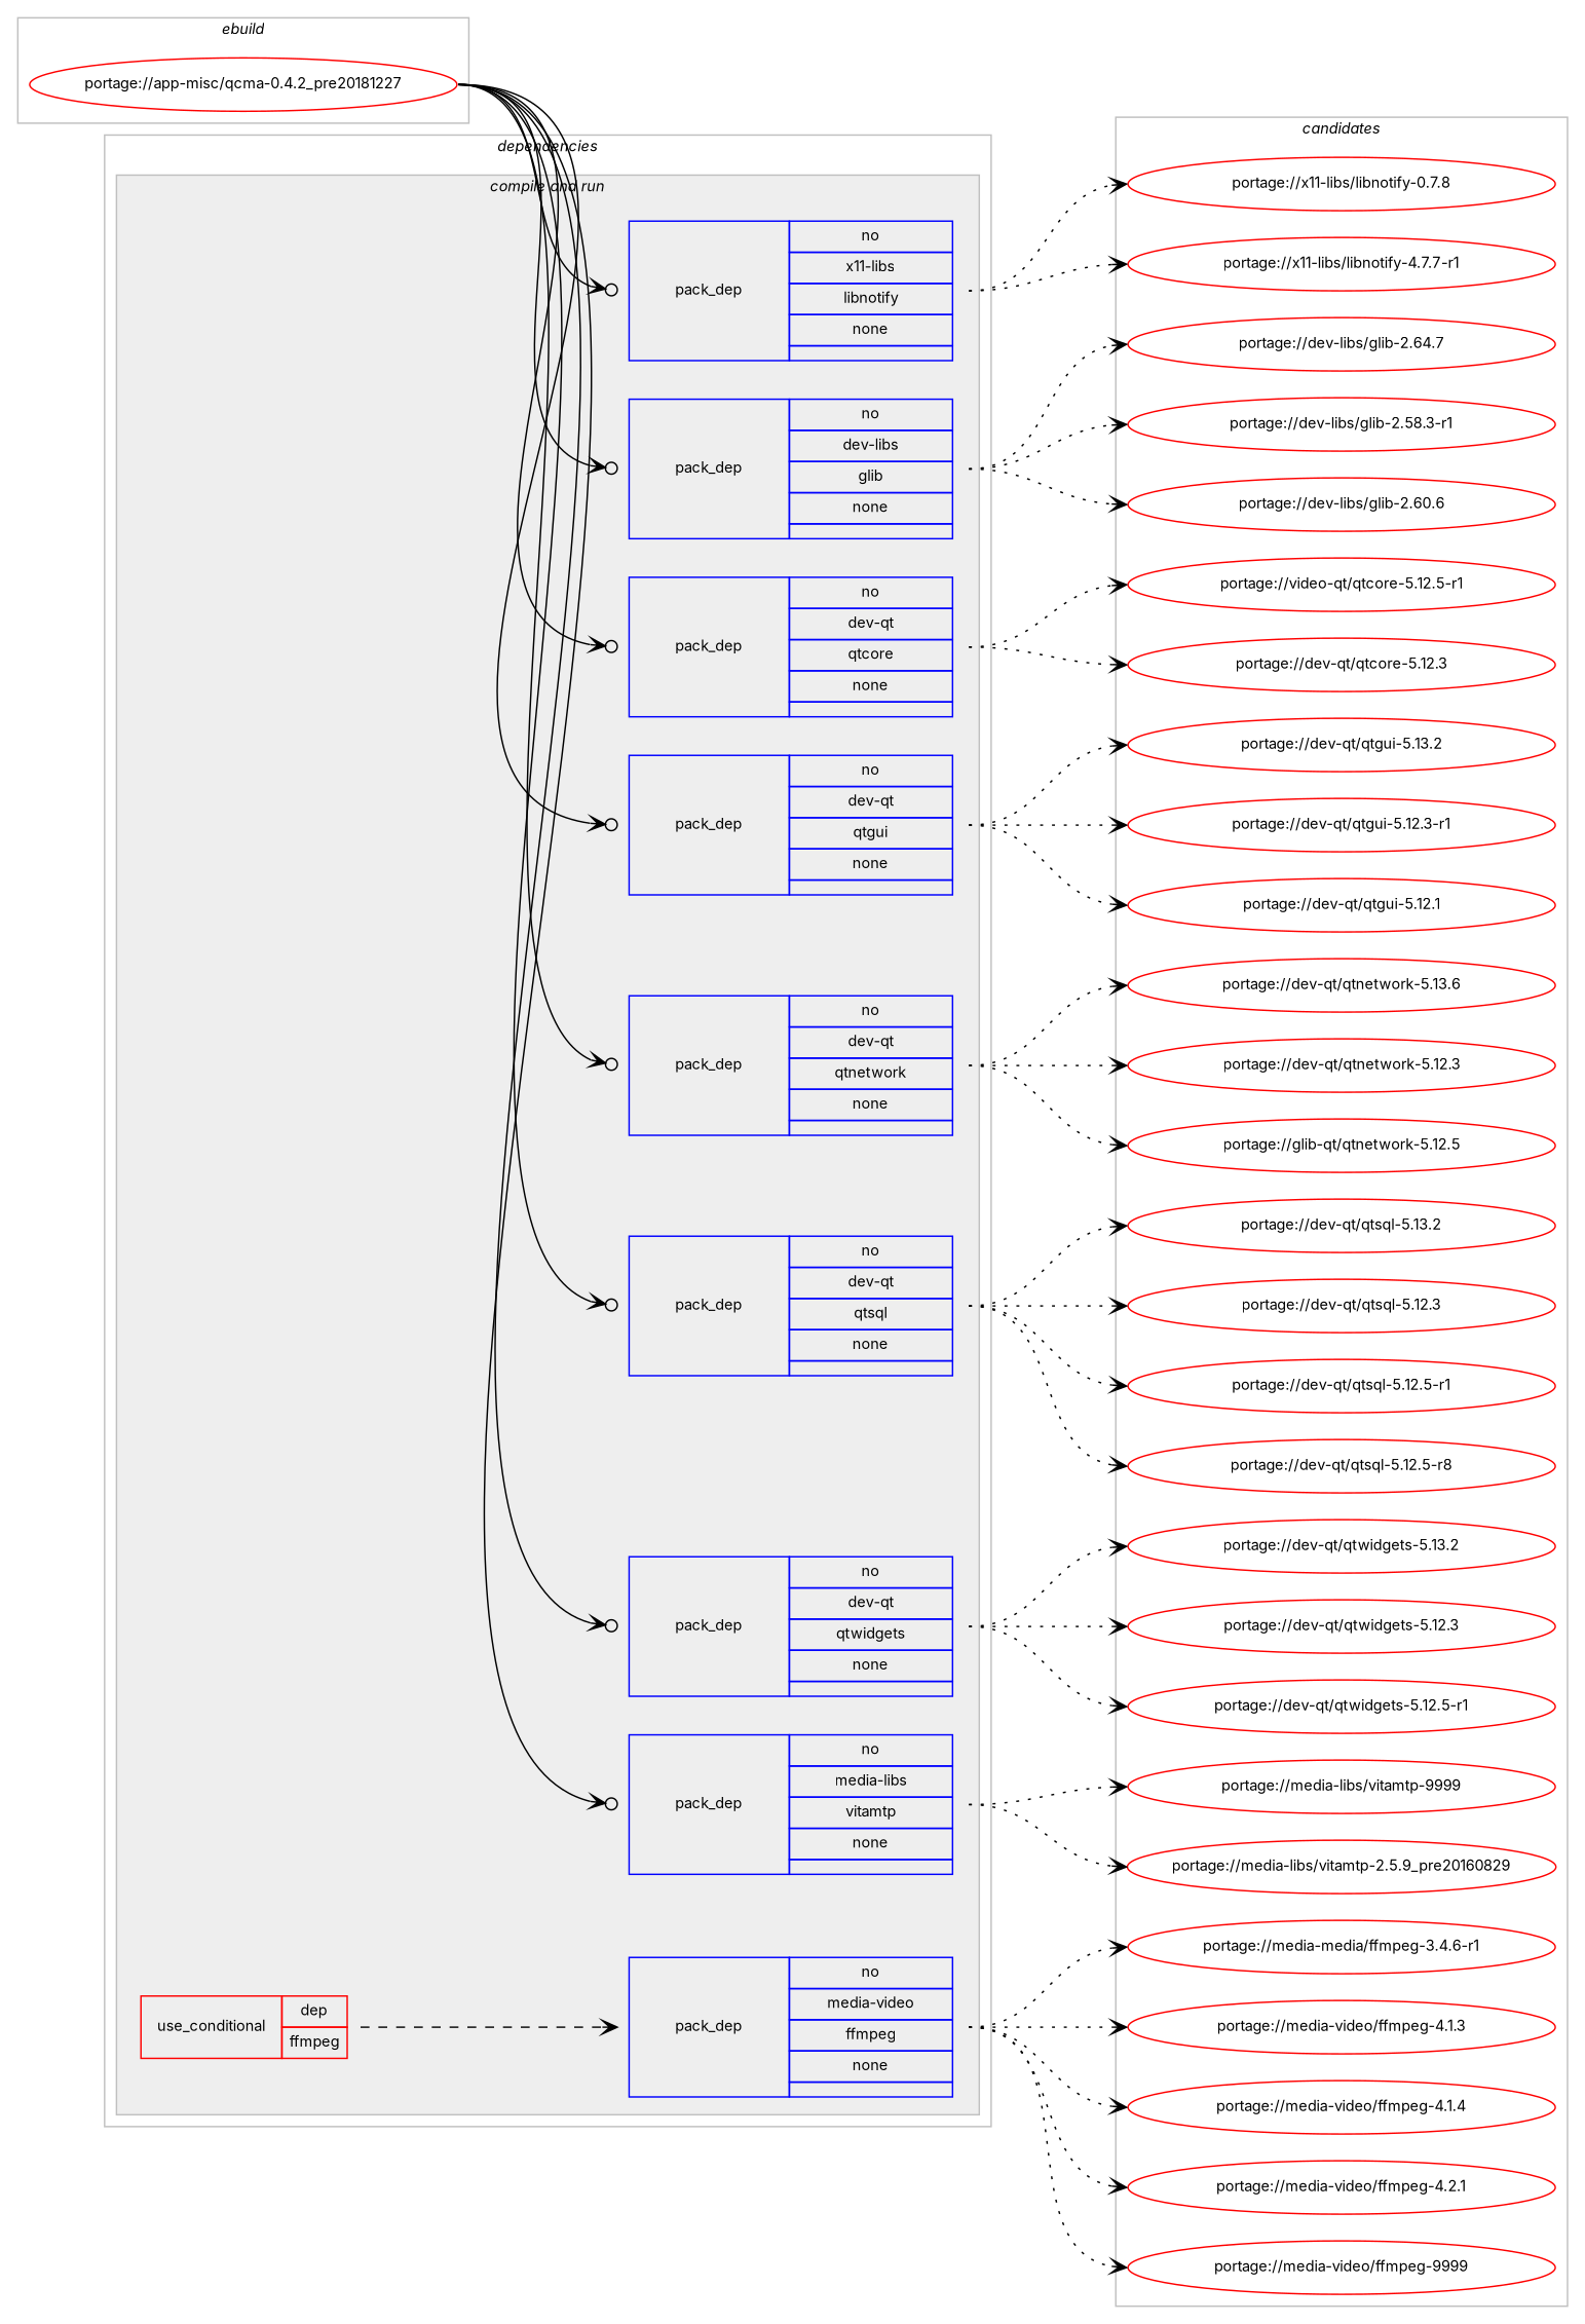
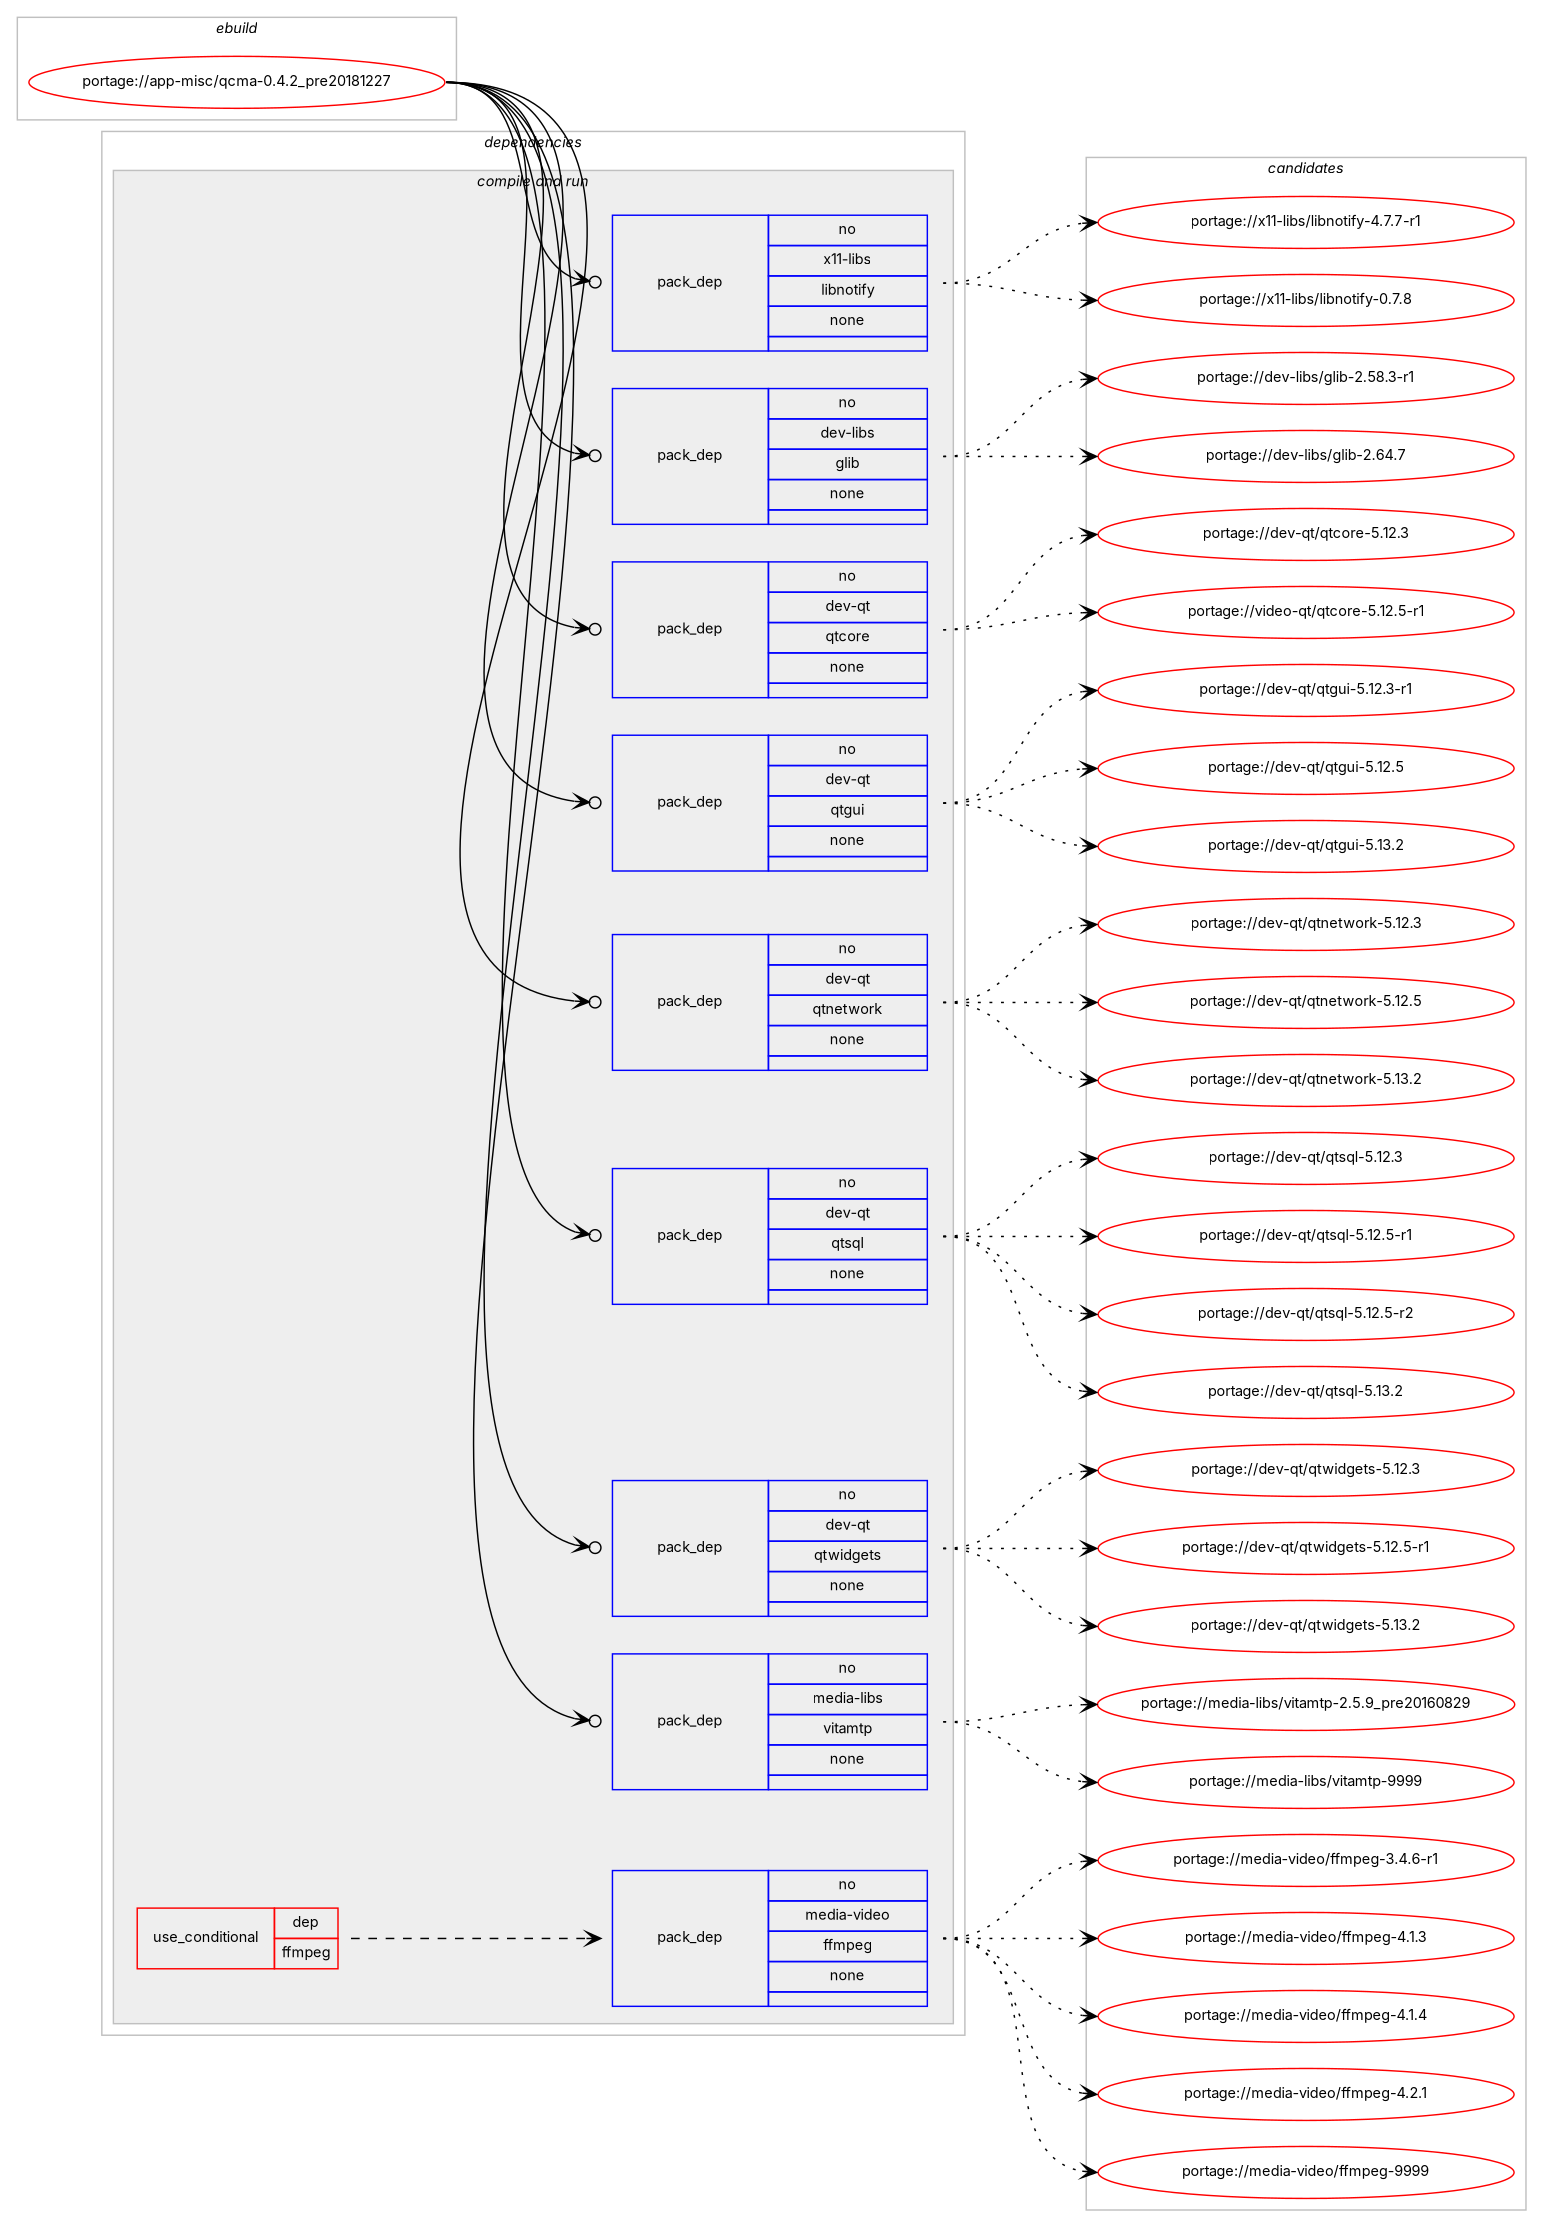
  digraph {
    compound=true
    concentrate=true
    fontname=Inter
    fontsize=10
    newrank=true
    rankdir=LR
    ranksep=1.5
    node [color=red fontname=Inter fontsize=10]
    edge [arrowhead=vee fontname=Inter headport=w style=dotted tailport=e weight=100]
    n1 [label="portage://app-misc/qcma-0.4.2_pre20181227" width=4]
    n2 [color=blue label=<<TABLE BORDER="0" CELLBORDER="1" CELLSPACING="0" CELLPADDING="4" WIDTH="220"><TR><TD ROWSPAN="6" CELLPADDING="30">pack_dep</TD></TR><TR><TD WIDTH="110">no</TD></TR><TR><TD>media-video</TD></TR><TR><TD>ffmpeg</TD></TR><TR><TD>none</TD></TR><TR><TD></TD></TR></TABLE>> shape=none]
    n3 [label=<<TABLE BORDER="0" CELLBORDER="1" CELLSPACING="0" CELLPADDING="4"><TR><TD ROWSPAN="3" CELLPADDING="10">use_conditional</TD></TR><TR><TD>dep</TD></TR><TR><TD>ffmpeg</TD></TR></TABLE>> shape=none]
    n4 [color=blue label=<<TABLE BORDER="0" CELLBORDER="1" CELLSPACING="0" CELLPADDING="4" WIDTH="220"><TR><TD ROWSPAN="6" CELLPADDING="30">pack_dep</TD></TR><TR><TD WIDTH="110">no</TD></TR><TR><TD>dev-libs</TD></TR><TR><TD>glib</TD></TR><TR><TD>none</TD></TR><TR><TD></TD></TR></TABLE>> shape=none]
    n5 [color=blue label=<<TABLE BORDER="0" CELLBORDER="1" CELLSPACING="0" CELLPADDING="4" WIDTH="220"><TR><TD ROWSPAN="6" CELLPADDING="30">pack_dep</TD></TR><TR><TD WIDTH="110">no</TD></TR><TR><TD>dev-qt</TD></TR><TR><TD>qtcore</TD></TR><TR><TD>none</TD></TR><TR><TD></TD></TR></TABLE>> shape=none]
    n6 [color=blue label=<<TABLE BORDER="0" CELLBORDER="1" CELLSPACING="0" CELLPADDING="4" WIDTH="220"><TR><TD ROWSPAN="6" CELLPADDING="30">pack_dep</TD></TR><TR><TD WIDTH="110">no</TD></TR><TR><TD>dev-qt</TD></TR><TR><TD>qtgui</TD></TR><TR><TD>none</TD></TR><TR><TD></TD></TR></TABLE>> shape=none]
    n7 [color=blue label=<<TABLE BORDER="0" CELLBORDER="1" CELLSPACING="0" CELLPADDING="4" WIDTH="220"><TR><TD ROWSPAN="6" CELLPADDING="30">pack_dep</TD></TR><TR><TD WIDTH="110">no</TD></TR><TR><TD>dev-qt</TD></TR><TR><TD>qtnetwork</TD></TR><TR><TD>none</TD></TR><TR><TD></TD></TR></TABLE>> shape=none]
    n8 [color=blue label=<<TABLE BORDER="0" CELLBORDER="1" CELLSPACING="0" CELLPADDING="4" WIDTH="220"><TR><TD ROWSPAN="6" CELLPADDING="30">pack_dep</TD></TR><TR><TD WIDTH="110">no</TD></TR><TR><TD>dev-qt</TD></TR><TR><TD>qtsql</TD></TR><TR><TD>none</TD></TR><TR><TD></TD></TR></TABLE>> shape=none]
    n9 [color=blue label=<<TABLE BORDER="0" CELLBORDER="1" CELLSPACING="0" CELLPADDING="4" WIDTH="220"><TR><TD ROWSPAN="6" CELLPADDING="30">pack_dep</TD></TR><TR><TD WIDTH="110">no</TD></TR><TR><TD>dev-qt</TD></TR><TR><TD>qtwidgets</TD></TR><TR><TD>none</TD></TR><TR><TD></TD></TR></TABLE>> shape=none]
    n10 [color=blue label=<<TABLE BORDER="0" CELLBORDER="1" CELLSPACING="0" CELLPADDING="4" WIDTH="220"><TR><TD ROWSPAN="6" CELLPADDING="30">pack_dep</TD></TR><TR><TD WIDTH="110">no</TD></TR><TR><TD>media-libs</TD></TR><TR><TD>vitamtp</TD></TR><TR><TD>none</TD></TR><TR><TD></TD></TR></TABLE>> shape=none]
    n11 [color=blue label=<<TABLE BORDER="0" CELLBORDER="1" CELLSPACING="0" CELLPADDING="4" WIDTH="220"><TR><TD ROWSPAN="6" CELLPADDING="30">pack_dep</TD></TR><TR><TD WIDTH="110">no</TD></TR><TR><TD>x11-libs</TD></TR><TR><TD>libnotify</TD></TR><TR><TD>none</TD></TR><TR><TD></TD></TR></TABLE>> shape=none]
-   n12 [label="portage://media-media/ffmpeg-3.4.6-r1" width=4]
+   n12 [label="portage://media-video/ffmpeg-3.4.6-r1" width=4]
    n13 [label="portage://media-video/ffmpeg-4.1.3" width=4]
    n14 [label="portage://media-video/ffmpeg-4.1.4" width=4]
    n15 [label="portage://media-video/ffmpeg-4.2.1" width=4]
    n16 [label="portage://media-video/ffmpeg-9999" width=4]
    n17 [label="portage://dev-libs/glib-2.58.3-r1" width=4]
-   n18 [label="portage://dev-libs/glib-2.60.6" width=4]
    n19 [label="portage://dev-libs/glib-2.64.7" width=4]
    n20 [label="portage://dev-qt/qtcore-5.12.3" width=4]
    n21 [label="portage://video-qt/qtcore-5.12.5-r1" width=4]
    n22 [label="portage://dev-qt/qtgui-5.12.3-r1" width=4]
-   n23 [label="portage://dev-qt/qtgui-5.12.1" width=4]
+   n23 [label="portage://dev-qt/qtgui-5.12.5" width=4]
    n24 [label="portage://dev-qt/qtgui-5.13.2" width=4]
    n25 [label="portage://dev-qt/qtnetwork-5.12.3" width=4]
-   n26 [label="portage://glib-qt/qtnetwork-5.12.5" width=4]
-   n27 [label="portage://dev-qt/qtnetwork-5.13.6" width=4]
+   n26 [label="portage://dev-qt/qtnetwork-5.12.5" width=4]
+   n27 [label="portage://dev-qt/qtnetwork-5.13.2" width=4]
    n28 [label="portage://dev-qt/qtsql-5.12.3" width=4]
    n29 [label="portage://dev-qt/qtsql-5.12.5-r1" width=4]
-   n30 [label="portage://dev-qt/qtsql-5.12.5-r8" width=4]
+   n30 [label="portage://dev-qt/qtsql-5.12.5-r2" width=4]
    n31 [label="portage://dev-qt/qtsql-5.13.2" width=4]
    n32 [label="portage://dev-qt/qtwidgets-5.12.3" width=4]
    n33 [label="portage://dev-qt/qtwidgets-5.12.5-r1" width=4]
    n34 [label="portage://dev-qt/qtwidgets-5.13.2" width=4]
    n35 [label="portage://media-libs/vitamtp-2.5.9_pre20160829" width=4]
    n36 [label="portage://media-libs/vitamtp-9999" width=4]
    n37 [label="portage://x11-libs/libnotify-4.7.7-r1" width=4]
    n38 [label="portage://x11-libs/libnotify-0.7.8" width=4]
    subgraph cluster_1 {
      color=gray
      label=<<i>ebuild</i>>
      rank=same
      n1
    }
    subgraph cluster_2 {
      color=gray
      label=<<i>dependencies</i>>
      subgraph cluster_3 {
        color=gray
        fillcolor="#eeeeee"
        label=<<i>compile</i>>
        style=filled
      }
      subgraph cluster_4 {
        color=gray
        fillcolor="#eeeeee"
        label=<<i>compile and run</i>>
        style=filled
        subgraph sub_5 {
          color=gray
          fillcolor="#eeeeee"
          label=<<i>compile and run</i>>
          style=filled
          n3
          subgraph sub_6 {
            color=gray
            fillcolor="#eeeeee"
            label=<<i>compile and run</i>>
            style=filled
            n2
          }
        }
        subgraph sub_7 {
          color=gray
          fillcolor="#eeeeee"
          label=<<i>compile and run</i>>
          style=filled
          n4
        }
        subgraph sub_8 {
          color=gray
          fillcolor="#eeeeee"
          label=<<i>compile and run</i>>
          style=filled
          n5
        }
        subgraph sub_9 {
          color=gray
          fillcolor="#eeeeee"
          label=<<i>compile and run</i>>
          style=filled
          n6
        }
        subgraph sub_10 {
          color=gray
          fillcolor="#eeeeee"
          label=<<i>compile and run</i>>
          style=filled
          n7
        }
        subgraph sub_11 {
          color=gray
          fillcolor="#eeeeee"
          label=<<i>compile and run</i>>
          style=filled
          n8
        }
        subgraph sub_12 {
          color=gray
          fillcolor="#eeeeee"
          label=<<i>compile and run</i>>
          style=filled
          n9
        }
        subgraph sub_13 {
          color=gray
          fillcolor="#eeeeee"
          label=<<i>compile and run</i>>
          style=filled
          n10
        }
        subgraph sub_14 {
          color=gray
          fillcolor="#eeeeee"
          label=<<i>compile and run</i>>
          style=filled
          n11
        }
      }
      subgraph cluster_15 {
        color=gray
        fillcolor="#eeeeee"
        label=<<i>run</i>>
        style=filled
      }
    }
    subgraph cluster_16 {
      color=gray
      label=<<i>candidates</i>>
      rank=same
      subgraph sub_17 {
        color=black
        label=<<i>candidates</i>>
        nodesep=1
        rank=same
        n12
        n13
        n14
        n15
        n16
      }
      subgraph sub_18 {
        color=black
        label=<<i>candidates</i>>
        nodesep=1
        rank=same
        n17
-       n18
        n19
      }
      subgraph sub_19 {
        color=black
        label=<<i>candidates</i>>
        nodesep=1
        rank=same
        n20
        n21
      }
      subgraph sub_20 {
        color=black
        label=<<i>candidates</i>>
        nodesep=1
        rank=same
        n22
        n23
        n24
      }
      subgraph sub_21 {
        color=black
        label=<<i>candidates</i>>
        nodesep=1
        rank=same
        n25
        n26
        n27
      }
      subgraph sub_22 {
        color=black
        label=<<i>candidates</i>>
        nodesep=1
        rank=same
        n28
        n29
        n30
        n31
      }
      subgraph sub_23 {
        color=black
        label=<<i>candidates</i>>
        nodesep=1
        rank=same
        n32
        n33
        n34
      }
      subgraph sub_24 {
        color=black
        label=<<i>candidates</i>>
        nodesep=1
        rank=same
        n35
        n36
      }
      subgraph sub_25 {
        color=black
        label=<<i>candidates</i>>
        nodesep=1
        rank=same
        n37
        n38
      }
    }
    n1 -> n4 [arrowhead=odotvee style=solid weight=20]
    n1 -> n5 [arrowhead=odotvee style=solid weight=20]
    n1 -> n6 [arrowhead=odotvee style=solid weight=20]
    n1 -> n7 [arrowhead=odotvee style=solid weight=20]
    n1 -> n8 [arrowhead=odotvee style=solid weight=20]
    n1 -> n9 [arrowhead=odotvee style=solid weight=20]
    n1 -> n10 [arrowhead=odotvee style=solid weight=20]
    n1 -> n11 [arrowhead=odotvee style=solid weight=20]
    n2 -> n12
    n2 -> n13
    n2 -> n14
    n2 -> n15
    n2 -> n16
    n3 -> n2 [style=dashed weight=20]
    n4 -> n17
-   n4 -> n18
    n4 -> n19
    n5 -> n20
    n5 -> n21
    n6 -> n22
    n6 -> n23
    n6 -> n24
    n7 -> n25
    n7 -> n26
    n7 -> n27
    n8 -> n28
    n8 -> n29
    n8 -> n30
    n8 -> n31
    n9 -> n32
    n9 -> n33
    n9 -> n34
    n10 -> n35
    n10 -> n36
    n11 -> n37
    n11 -> n38
  }
